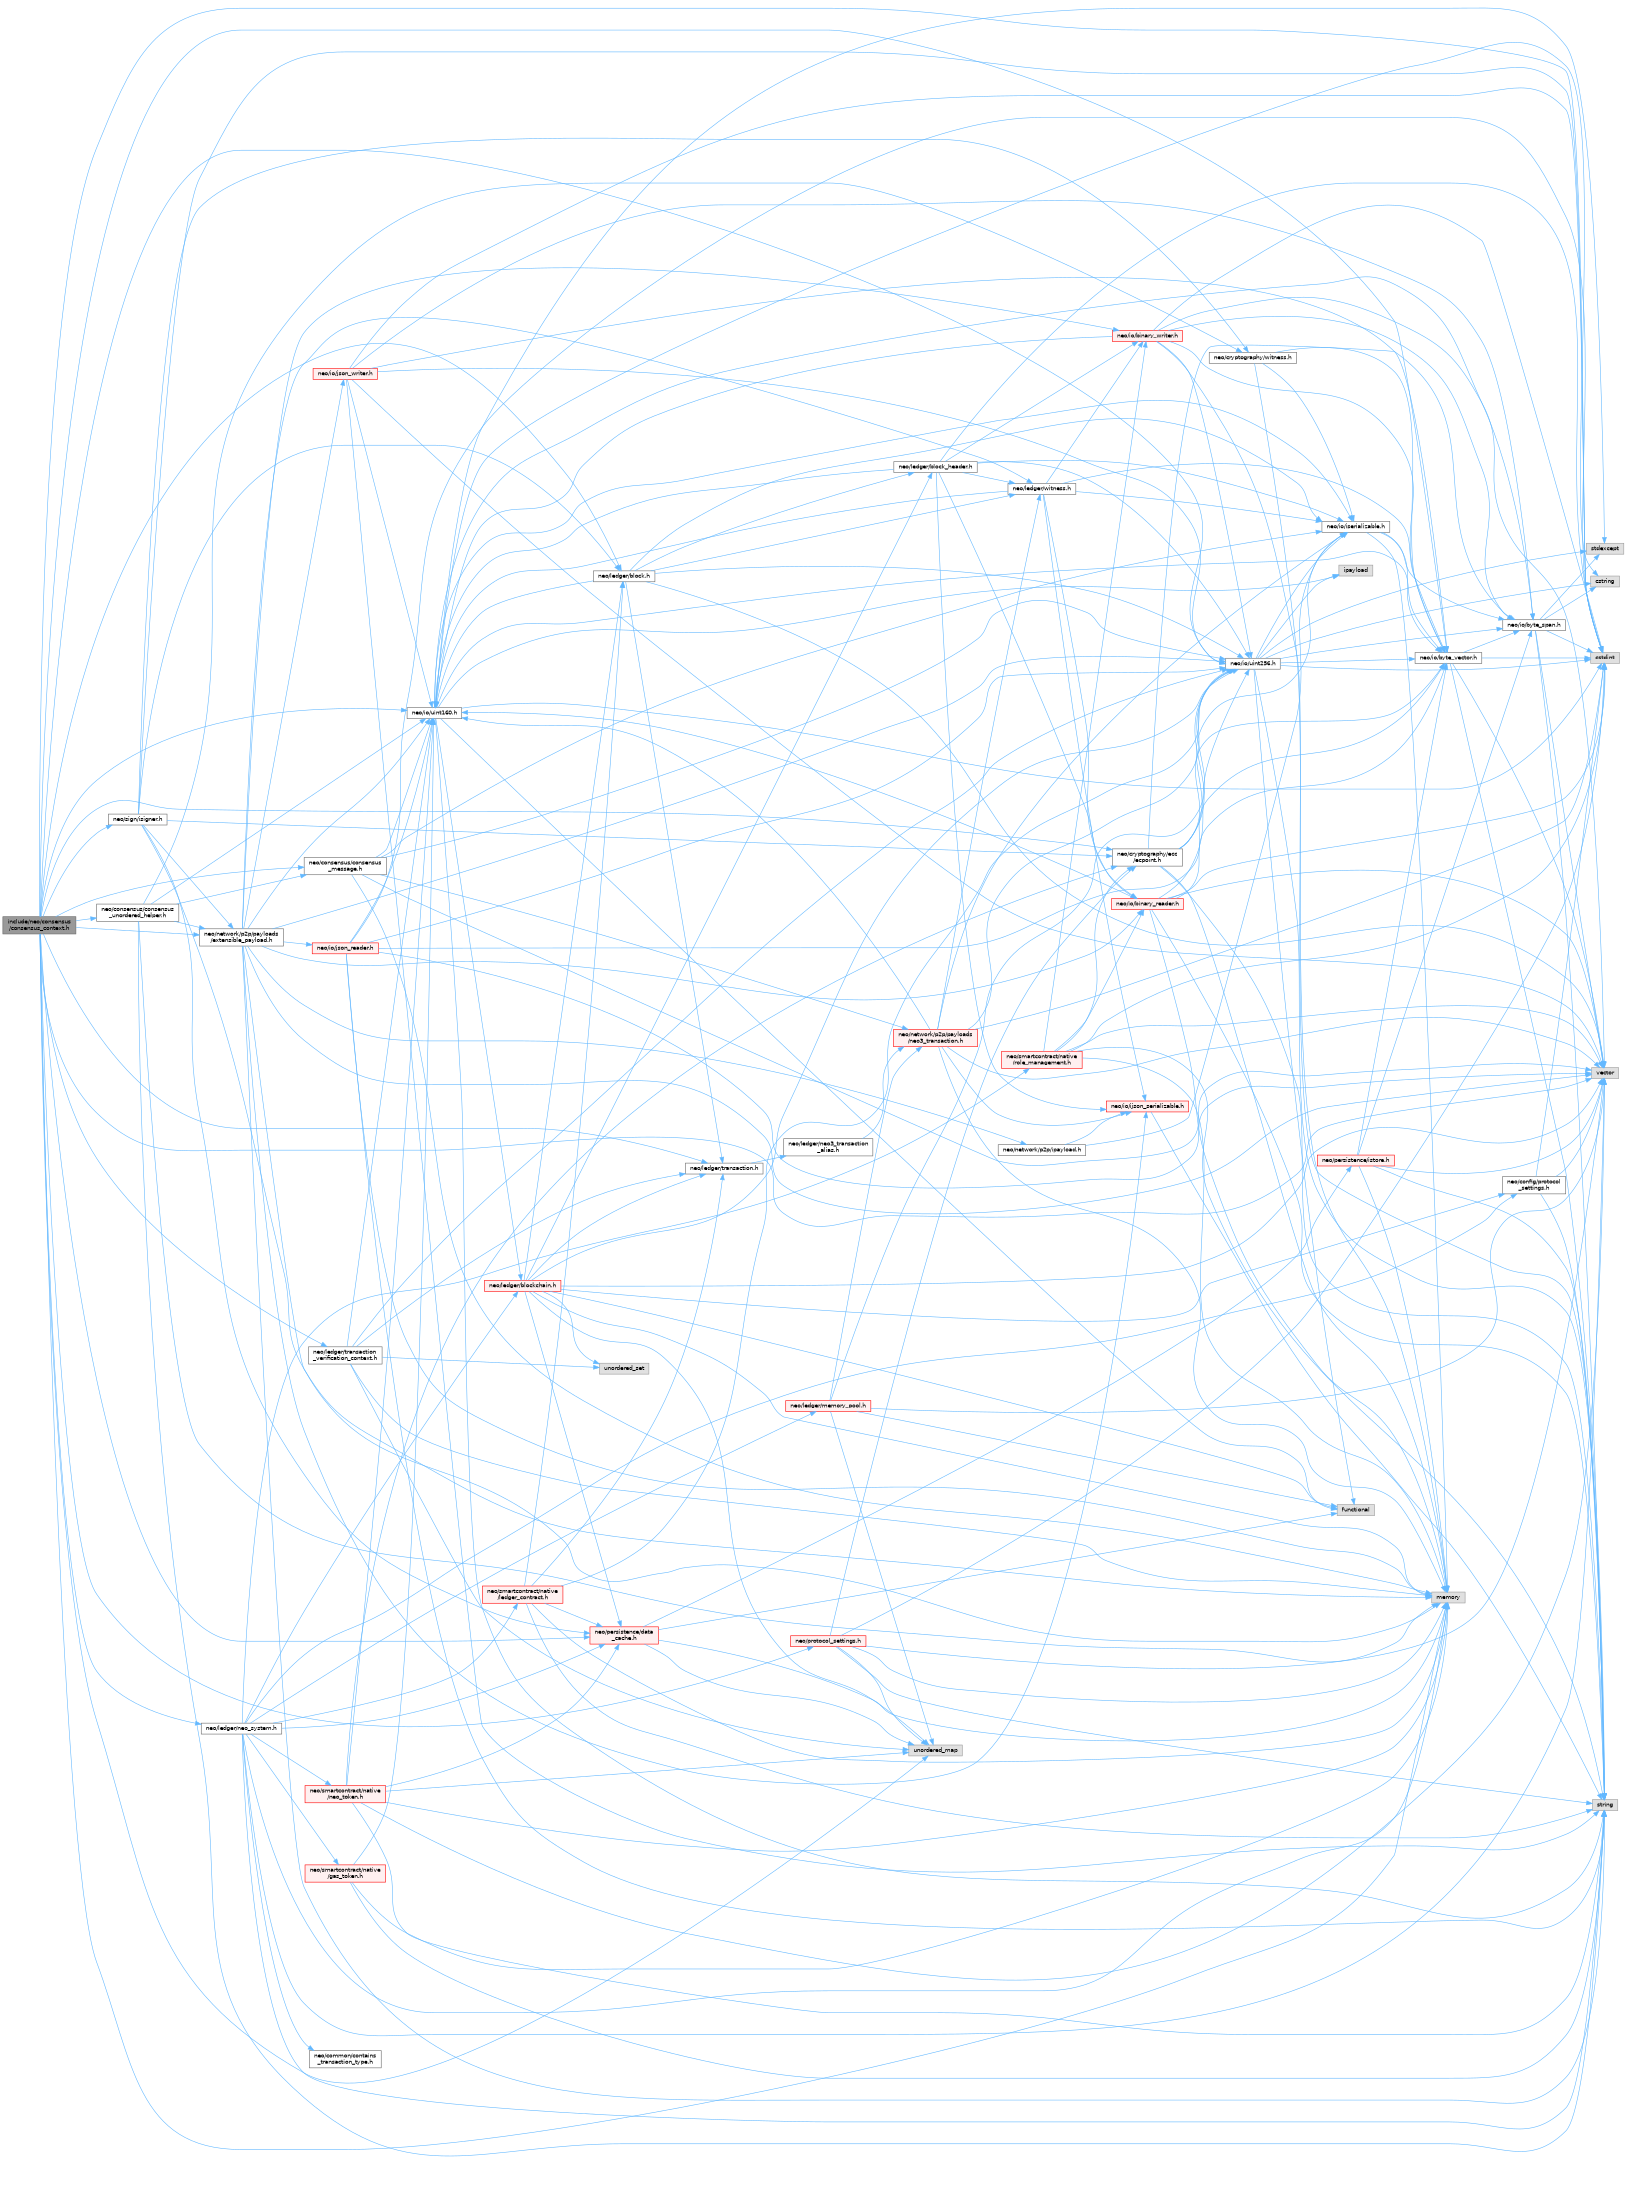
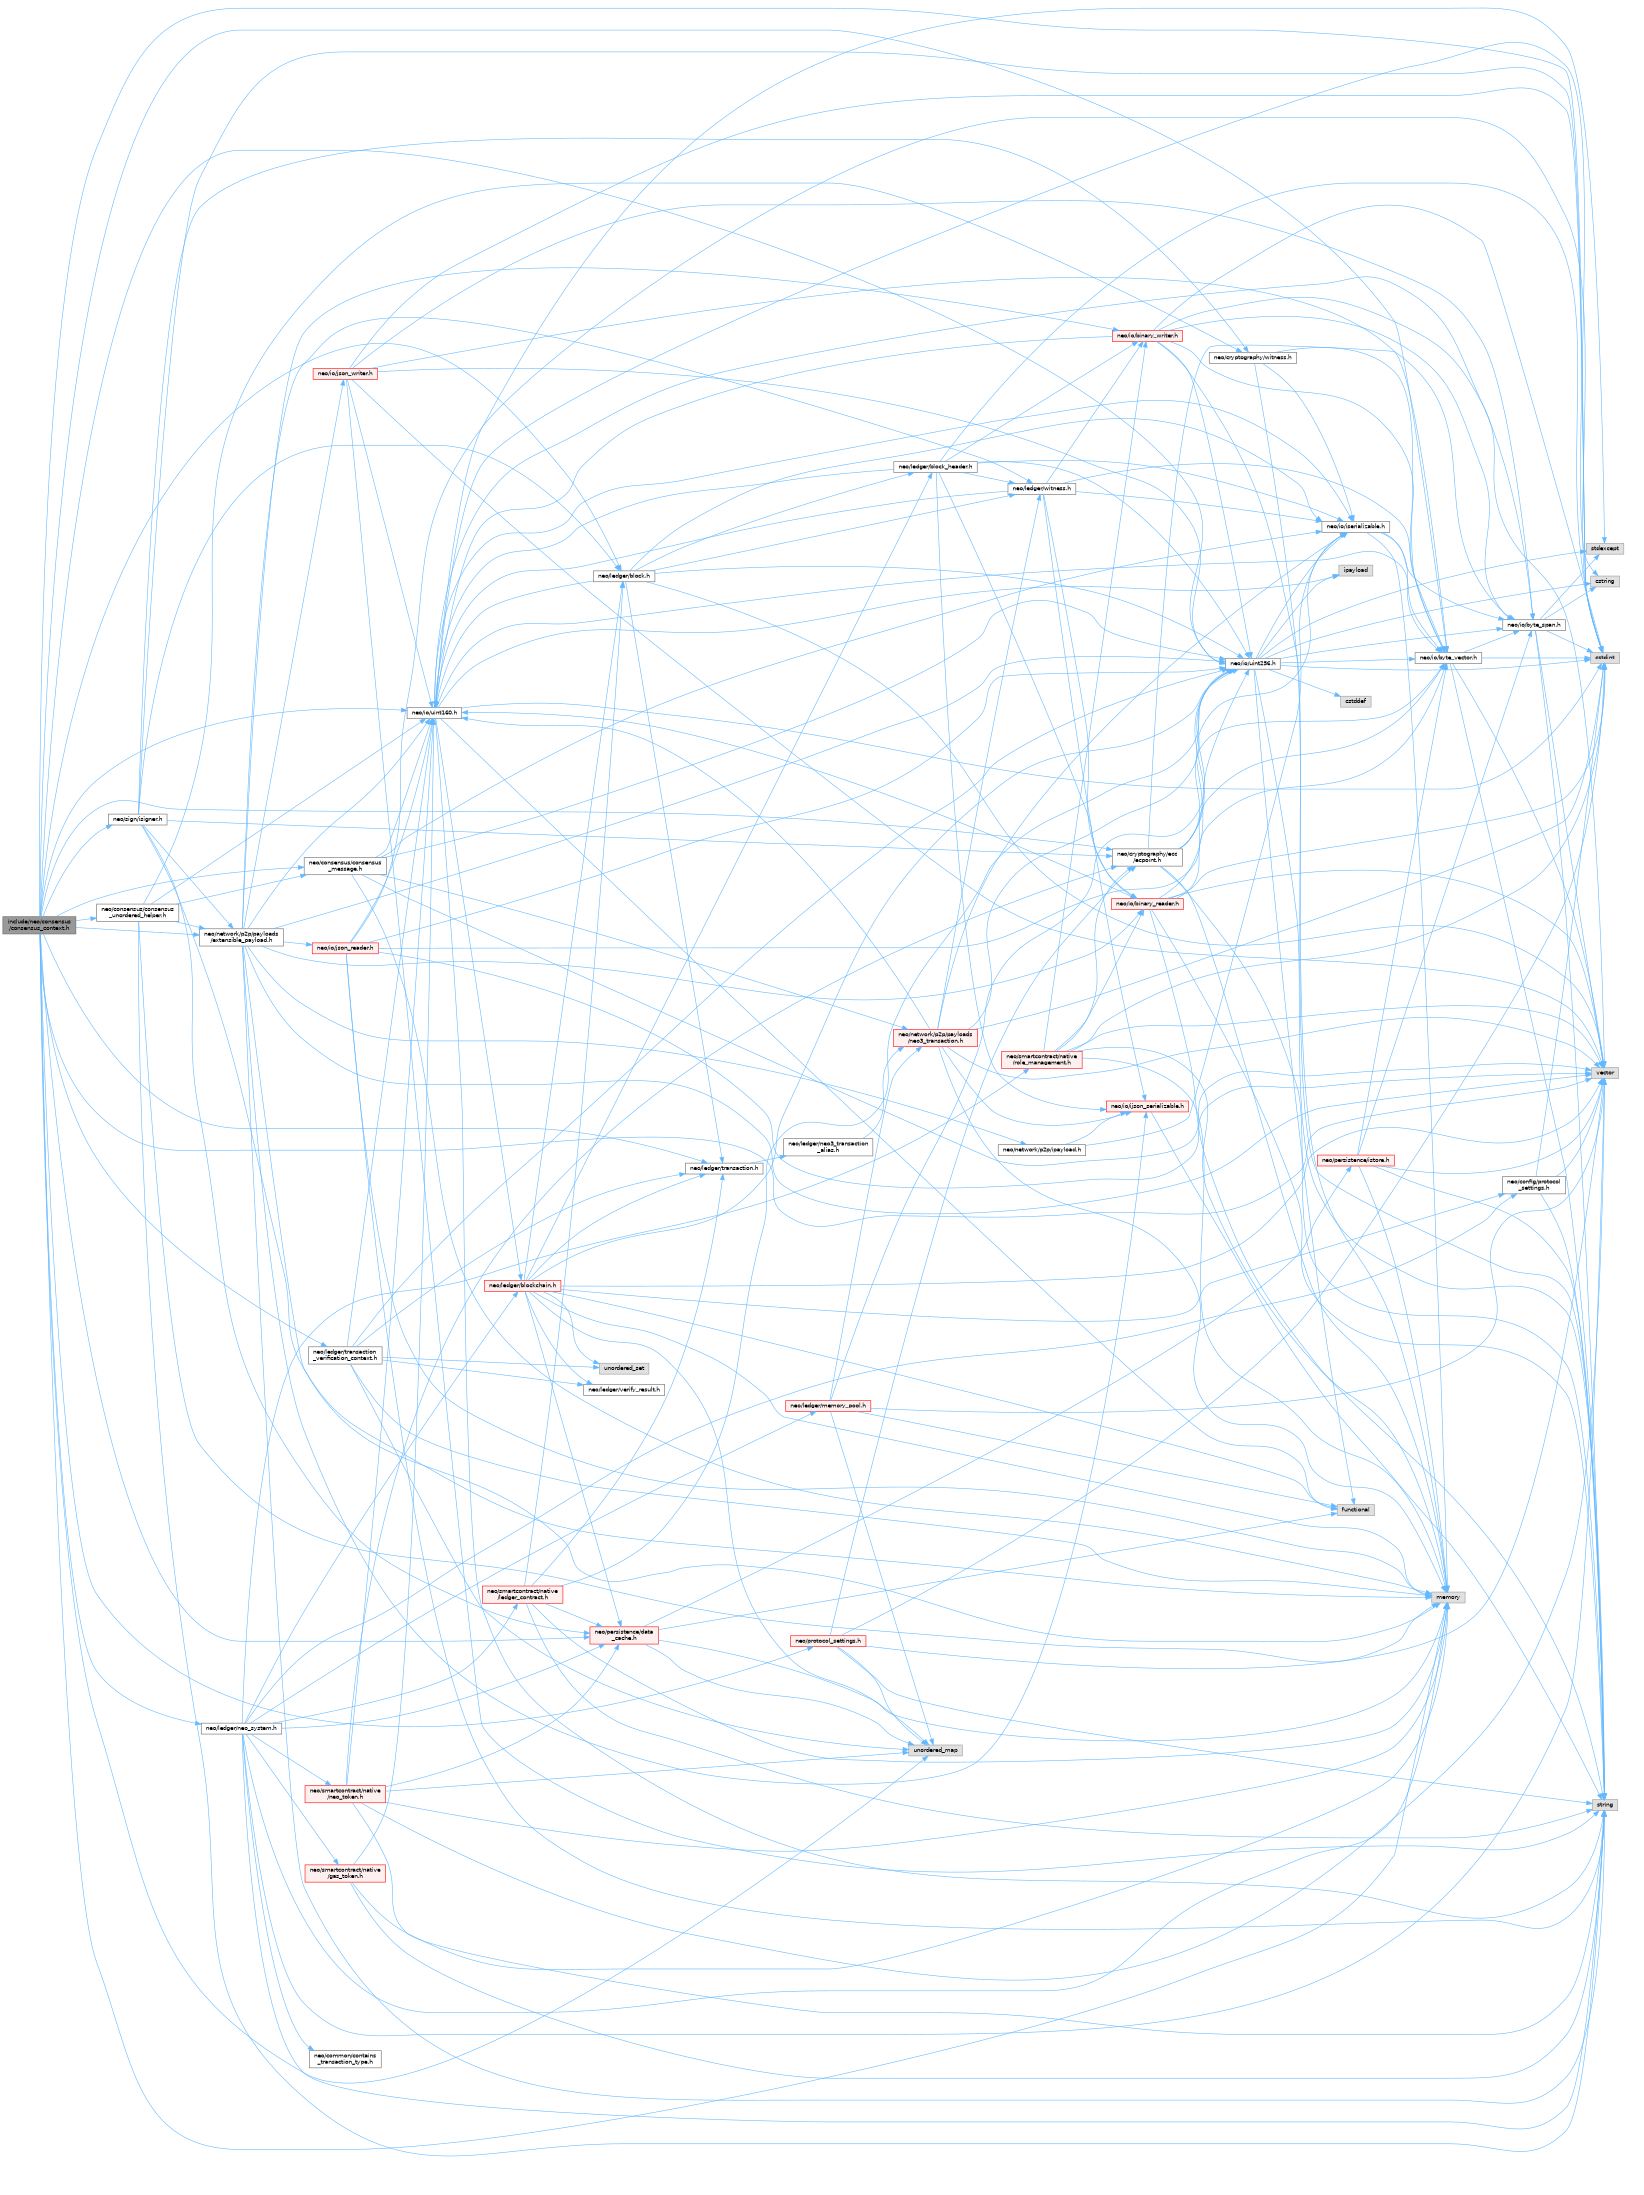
  digraph {
    rankdir=LR
    node [color=grey40 fillcolor=white fontname=Helvetica fontsize=10 shape=box style=filled]
    edge [color=steelblue1 fontname=Helvetica fontsize=10 labelfontname=Helvetica labelfontsize=10 style=solid]
    n1 [color=gray40 fillcolor=grey60 fontcolor=black height=0.2 label="include/neo/consensus\l/consensus_context.h" width=0.4]
    n2 [height=0.2 label="neo/consensus/consensus\l_message.h" width=0.4]
    n3 [color=grey60 fillcolor="#E0E0E0" height=0.2 label=cstdint width=0.4]
    n4 [color=grey60 fillcolor="#E0E0E0" height=0.2 label=vector width=0.4]
    n5 [height=0.2 label="neo/io/byte_vector.h" width=0.4]
    n6 [color=grey60 fillcolor="#E0E0E0" height=0.2 label=memory width=0.4]
    n7 [height=0.2 label="neo/io/uint160.h" width=0.4]
    n8 [height=0.2 label="neo/io/uint256.h" width=0.4]
    n9 [height=0.2 label="neo/consensus/consensus\l_unordered_helper.h" width=0.4]
    n10 [height=0.2 label="neo/network/p2p/payloads\l/extensible_payload.h" width=0.4]
    n11 [height=0.2 label="neo/cryptography/ecc\l/ecpoint.h" width=0.4]
    n12 [height=0.2 label="neo/ledger/block.h" width=0.4]
    n13 [height=0.2 label="neo/ledger/transaction.h" width=0.4]
    n14 [height=0.2 label="neo/ledger/neo_system.h" width=0.4]
    n15 [color=red fillcolor="#FFF0F0" height=0.2 label="neo/persistence/data\l_cache.h" width=0.4]
    n16 [color=grey60 fillcolor="#E0E0E0" height=0.2 label=unordered_map width=0.4]
    n17 [height=0.2 label="neo/ledger/transaction\l_verification_context.h" width=0.4]
    n18 [color=red fillcolor="#FFF0F0" height=0.2 label="neo/protocol_settings.h" width=0.4]
    n19 [height=0.2 label="neo/sign/isigner.h" width=0.4]
    n20 [height=0.2 label="neo/io/iserializable.h" width=0.4]
    n21 [color=red fillcolor="#FFF0F0" height=0.2 label="neo/network/p2p/payloads\l/neo3_transaction.h" width=0.4]
    n22 [height=0.2 label="neo/io/byte_span.h" width=0.4]
    n23 [color=grey60 fillcolor="#E0E0E0" height=0.2 label=string width=0.4]
    n24 [color=grey60 fillcolor="#E0E0E0" height=0.2 label=cstring width=0.4]
    n25 [color=grey60 fillcolor="#E0E0E0" height=0.2 label=stdexcept width=0.4]
    n26 [color=grey60 fillcolor="#E0E0E0" height=0.2 label=ipayload width=0.4]
    n27 [color=grey60 fillcolor="#E0E0E0" height=0.2 label=functional width=0.4]
    n28 [color=red fillcolor="#FFF0F0" height=0.2 label="neo/ledger/blockchain.h" width=0.4]
+   n29 [color=grey60 fillcolor="#E0E0E0" height=0.2 label=cstddef width=0.4]
    n30 [height=0.2 label="neo/cryptography/witness.h" width=0.4]
    n31 [color=red fillcolor="#FFF0F0" height=0.2 label="neo/io/ijson_serializable.h" width=0.4]
    n32 [height=0.2 label="neo/ledger/witness.h" width=0.4]
    n33 [color=red fillcolor="#FFF0F0" height=0.2 label="neo/io/binary_reader.h" width=0.4]
    n34 [color=red fillcolor="#FFF0F0" height=0.2 label="neo/io/binary_writer.h" width=0.4]
    n35 [color=red fillcolor="#FFF0F0" height=0.2 label="neo/io/json_reader.h" width=0.4]
    n36 [color=red fillcolor="#FFF0F0" height=0.2 label="neo/io/json_writer.h" width=0.4]
    n37 [height=0.2 label="neo/network/p2p/ipayload.h" width=0.4]
    n38 [height=0.2 label="neo/ledger/block_header.h" width=0.4]
    n39 [height=0.2 label="neo/ledger/neo3_transaction\l_alias.h" width=0.4]
    n40 [height=0.2 label="neo/config/protocol\l_settings.h" width=0.4]
    n41 [color=red fillcolor="#FFF0F0" height=0.2 label="neo/ledger/memory_pool.h" width=0.4]
    n42 [height=0.2 label="neo/common/contains\l_transaction_type.h" width=0.4]
    n43 [color=red fillcolor="#FFF0F0" height=0.2 label="neo/smartcontract/native\l/gas_token.h" width=0.4]
    n44 [color=red fillcolor="#FFF0F0" height=0.2 label="neo/smartcontract/native\l/ledger_contract.h" width=0.4]
    n45 [color=red fillcolor="#FFF0F0" height=0.2 label="neo/smartcontract/native\l/neo_token.h" width=0.4]
    n46 [color=red fillcolor="#FFF0F0" height=0.2 label="neo/smartcontract/native\l/role_management.h" width=0.4]
    n47 [color=red fillcolor="#FFF0F0" height=0.2 label="neo/persistence/istore.h" width=0.4]
+   n48 [height=0.2 label="neo/ledger/verify_result.h" width=0.4]
    n49 [color=grey60 fillcolor="#E0E0E0" height=0.2 label=unordered_set width=0.4]
    n1 -> n2
    n1 -> n3
    n1 -> n4
    n1 -> n5
    n1 -> n6
    n1 -> n7
    n1 -> n8
    n1 -> n9
    n1 -> n10
    n1 -> n11
    n1 -> n12
    n1 -> n13
    n1 -> n14
    n1 -> n15
    n1 -> n16
    n1 -> n17
    n1 -> n18
    n1 -> n19
    n2 -> n4
    n2 -> n6
    n2 -> n7
    n2 -> n8
    n2 -> n20
    n2 -> n21
    n5 -> n3
    n5 -> n4
    n5 -> n22
    n5 -> n23
    n7 -> n3
    n7 -> n5
    n7 -> n20
    n7 -> n22
    n7 -> n23
    n7 -> n24
    n7 -> n25
    n7 -> n26
    n7 -> n27
    n7 -> n28
    n8 -> n3
    n8 -> n5
    n8 -> n20
    n8 -> n22
    n8 -> n23
    n8 -> n24
    n8 -> n25
    n8 -> n26
    n8 -> n27
+   n8 -> n29
    n9 -> n2
    n9 -> n6
    n9 -> n7
    n9 -> n10
    n9 -> n23
    n9 -> n30
    n10 -> n4
    n10 -> n6
    n10 -> n7
    n10 -> n8
    n10 -> n23
    n10 -> n31
    n10 -> n32
    n10 -> n33
    n10 -> n34
    n10 -> n35
    n10 -> n36
    n10 -> n37
    n11 -> n5
    n11 -> n6
    n11 -> n8
    n11 -> n20
    n11 -> n22
    n11 -> n23
    n12 -> n4
    n12 -> n7
    n12 -> n8
    n12 -> n13
    n12 -> n20
    n12 -> n32
    n12 -> n38
    n13 -> n39
    n14 -> n4
    n14 -> n6
    n14 -> n15
    n14 -> n23
    n14 -> n28
    n14 -> n40
    n14 -> n41
    n14 -> n42
    n14 -> n43
    n14 -> n44
    n14 -> n45
    n14 -> n46
    n15 -> n6
    n15 -> n16
    n15 -> n27
    n15 -> n47
    n17 -> n6
    n17 -> n7
    n17 -> n8
    n17 -> n13
    n17 -> n16
+   n17 -> n48
    n17 -> n49
    n18 -> n3
    n18 -> n4
-   n18 -> n6
    n18 -> n11
    n18 -> n16
    n18 -> n23
    n19 -> n3
    n19 -> n6
    n19 -> n10
    n19 -> n11
    n19 -> n12
    n19 -> n15
    n19 -> n30
    n20 -> n5
    n20 -> n6
    n20 -> n22
    n21 -> n3
    n21 -> n4
    n21 -> n6
    n21 -> n7
    n21 -> n8
    n21 -> n20
    n21 -> n31
    n21 -> n32
    n22 -> n3
    n22 -> n4
    n22 -> n23
    n22 -> n24
    n22 -> n25
    n28 -> n4
    n28 -> n6
    n28 -> n8
    n28 -> n12
    n28 -> n13
    n28 -> n15
    n28 -> n16
    n28 -> n27
    n28 -> n38
    n28 -> n40
+   n28 -> n48
    n28 -> n49
    n30 -> n5
    n30 -> n6
    n30 -> n20
    n31 -> n23
    n32 -> n5
    n32 -> n7
    n32 -> n20
    n32 -> n31
    n32 -> n33
    n32 -> n34
    n33 -> n3
    n33 -> n4
    n33 -> n5
    n33 -> n6
    n33 -> n7
    n33 -> n8
    n33 -> n23
    n34 -> n3
    n34 -> n4
    n34 -> n5
    n34 -> n7
    n34 -> n8
    n34 -> n22
    n34 -> n23
    n35 -> n3
    n35 -> n4
    n35 -> n5
    n35 -> n6
    n35 -> n7
    n35 -> n8
    n35 -> n23
    n36 -> n3
    n36 -> n4
    n36 -> n5
    n36 -> n7
    n36 -> n8
    n36 -> n22
    n36 -> n23
    n37 -> n20
    n37 -> n31
    n38 -> n3
    n38 -> n7
    n38 -> n8
    n38 -> n20
    n38 -> n31
    n38 -> n32
    n38 -> n33
    n38 -> n34
    n39 -> n21
    n40 -> n3
    n40 -> n4
    n40 -> n23
    n41 -> n4
    n41 -> n8
    n41 -> n16
    n41 -> n21
    n41 -> n27
    n43 -> n6
    n43 -> n7
    n43 -> n23
    n44 -> n6
    n44 -> n8
    n44 -> n12
    n44 -> n13
    n44 -> n15
    n44 -> n23
    n45 -> n4
    n45 -> n6
    n45 -> n7
    n45 -> n11
    n45 -> n15
    n45 -> n16
    n45 -> n23
    n46 -> n3
    n46 -> n4
    n46 -> n6
    n46 -> n11
    n46 -> n23
    n46 -> n33
    n46 -> n34
    n47 -> n4
    n47 -> n5
    n47 -> n6
    n47 -> n22
    n47 -> n23
  }
